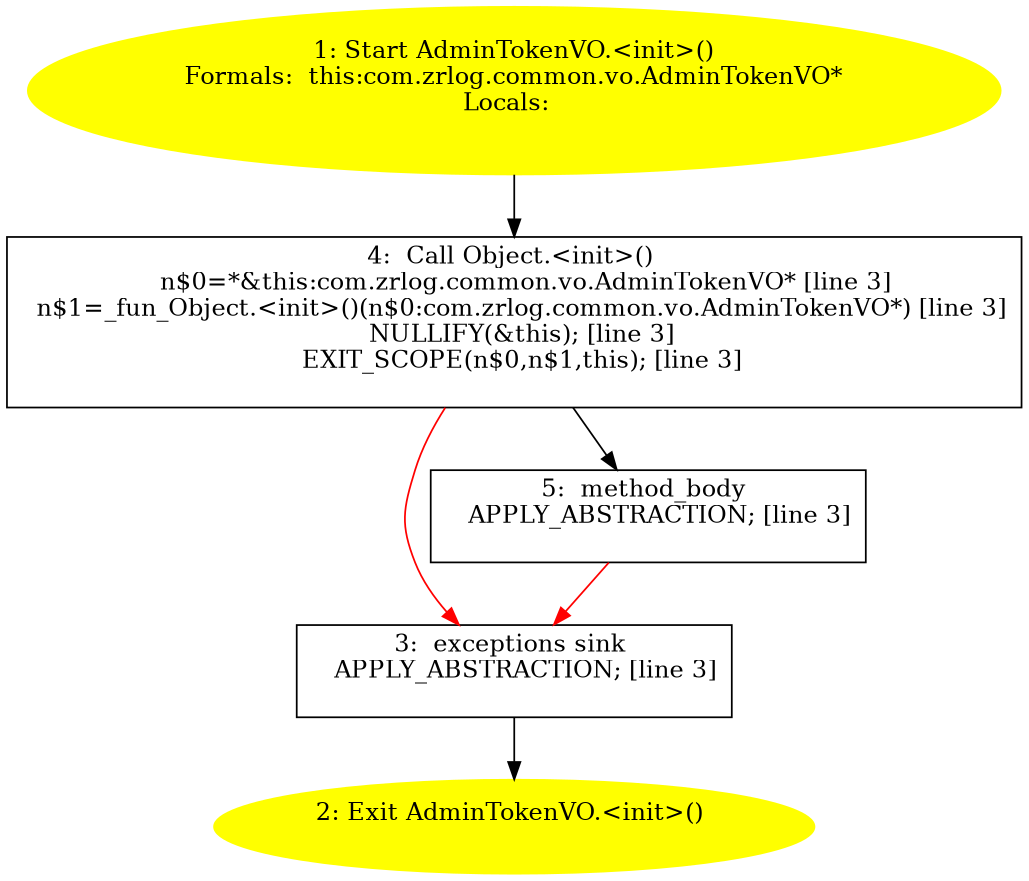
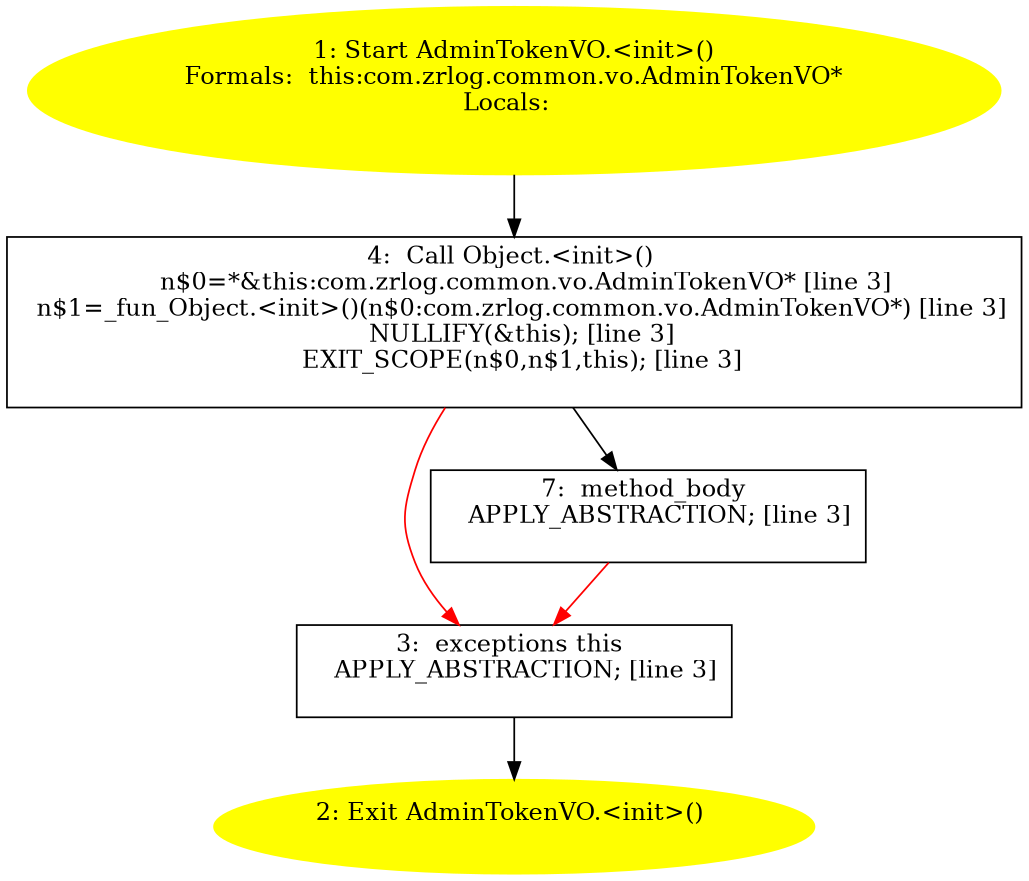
  digraph {
    node [shape=box]
    n1 [color=yellow label="1: Start AdminTokenVO.<init>()\nFormals:  this:com.zrlog.common.vo.AdminTokenVO*\nLocals:  \n  " style=filled shape=""]
    n2 [label="4:  Call Object.<init>() \n   n$0=*&this:com.zrlog.common.vo.AdminTokenVO* [line 3]\n  n$1=_fun_Object.<init>()(n$0:com.zrlog.common.vo.AdminTokenVO*) [line 3]\n  NULLIFY(&this); [line 3]\n  EXIT_SCOPE(n$0,n$1,this); [line 3]\n "]
-   n3 [label="3:  exceptions sink \n   APPLY_ABSTRACTION; [line 3]\n "]
-   n4 [label="5:  method_body \n   APPLY_ABSTRACTION; [line 3]\n "]
+   n3 [label="3:  exceptions this \n   APPLY_ABSTRACTION; [line 3]\n "]
+   n4 [label="7:  method_body \n   APPLY_ABSTRACTION; [line 3]\n "]
    n5 [color=yellow label="2: Exit AdminTokenVO.<init>() \n  " style=filled shape=""]
    n1 -> n2
    n2 -> n3 [color=red]
    n2 -> n4
    n3 -> n5
    n4 -> n3 [color=red]
  }
